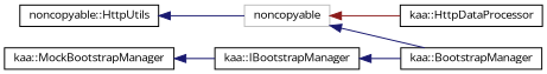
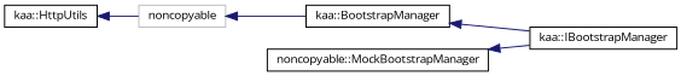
  digraph {
    fontname="Open Sans"
    rankdir=LR
    node [color=black fontname="Open Sans" fontsize=10 shape=record]
    edge [color=midnightblue dir=back fontname="Open Sans" fontsize=10 labelfontname=FreeSans labelfontsize=10 style=solid]
    n1 [height=0.2 label="kaa::IBootstrapManager" width=0.4]
    n2 [height=0.2 label="kaa::BootstrapManager" width=0.4]
-   n3 [height=0.2 label="kaa::MockBootstrapManager" width=0.4]
+   n3 [height=0.2 label="noncopyable::MockBootstrapManager" width=0.4]
    n4 [color=grey75 height=0.2 label=noncopyable width=0.4]
-   n5 [height=0.2 label="kaa::HttpDataProcessor" width=0.4]
-   n6 [height=0.2 label="noncopyable::HttpUtils" width=0.4]
-   n1 -> n2
+   n6 [height=0.2 label="kaa::HttpUtils" width=0.4]
+   n2 -> n1
    n3 -> n1
    n4 -> n2
-   n4 -> n5 [color=firebrick4]
    n6 -> n4
  }
